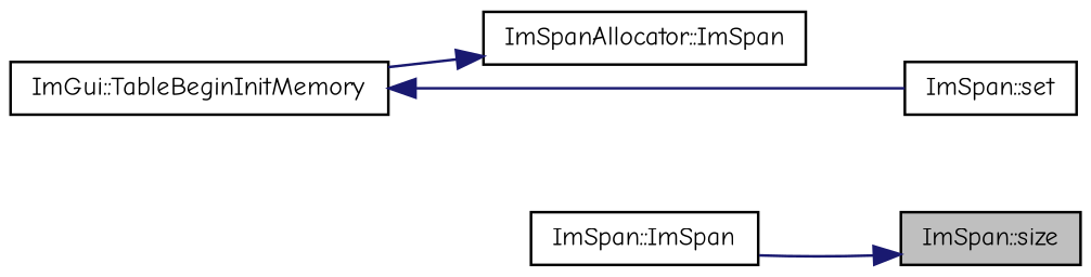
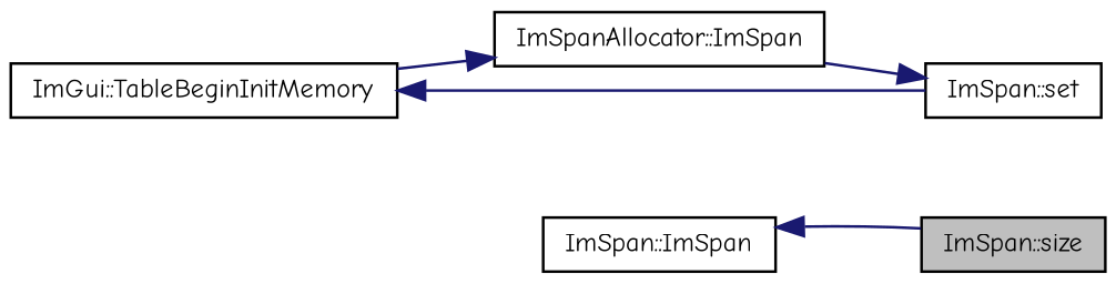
  digraph {
    fontname="Comic Neue"
    rankdir=RL
    node [color=black fillcolor=white fontname="Comic Neue" fontsize=10 shape=record style=filled]
    edge [color=midnightblue dir=back fontname="Comic Neue" fontsize=10 labelfontname=Helvetica labelfontsize=10 style=solid]
    n1 [fillcolor=grey75 fontcolor=black height=0.2 label="ImSpan::size" width=0.4]
    n2 [height=0.2 label="ImSpan::ImSpan" width=0.4]
    n3 [height=0.2 label="ImSpan::set" width=0.4]
    n4 [height=0.2 label="ImSpanAllocator::ImSpan" width=0.4]
    n5 [height=0.2 label="ImGui::TableBeginInitMemory" width=0.4]
-   n1 -> n2
+   n2 -> n1
+   n3 -> n4
    n4 -> n5
    n5 -> n3
  }
